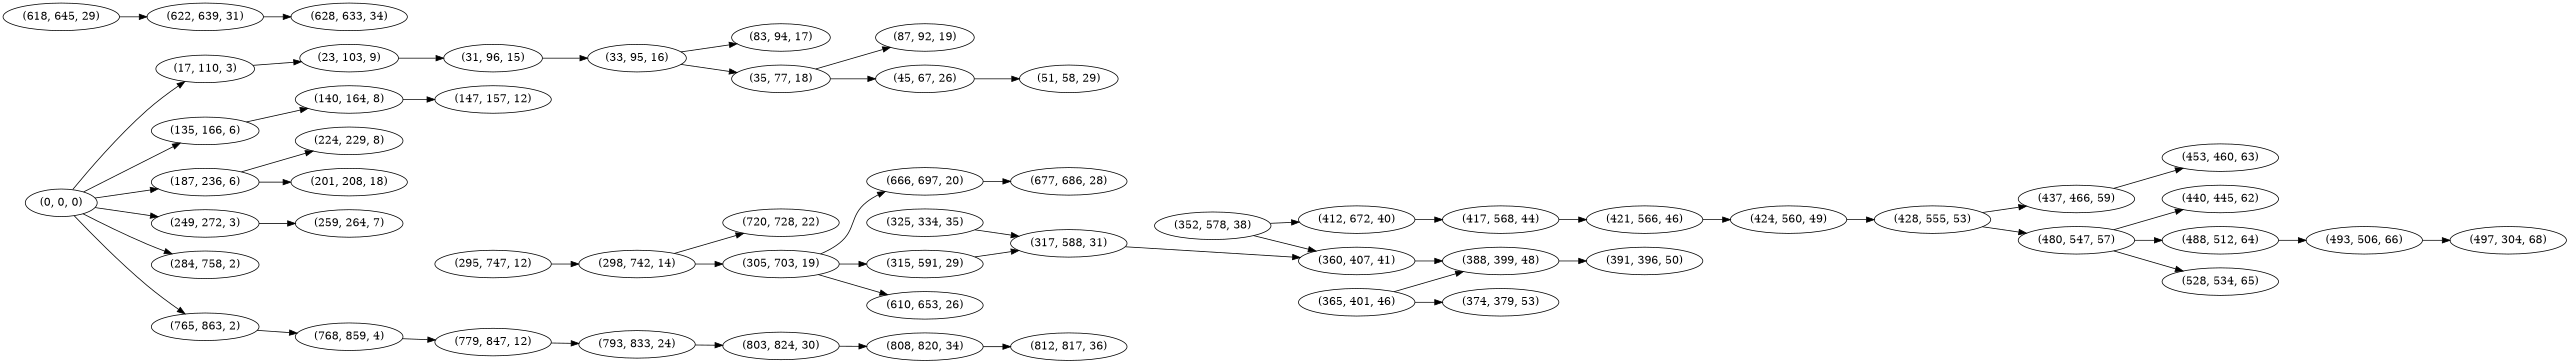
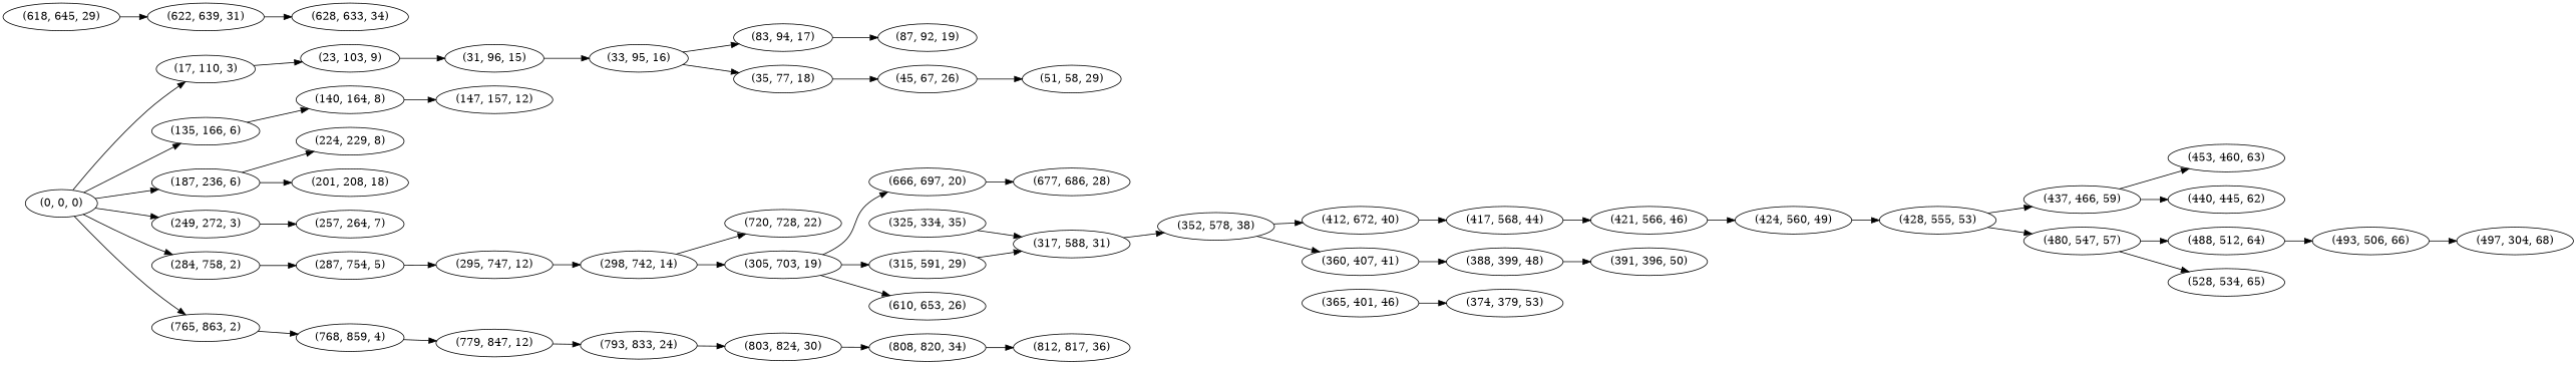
  digraph {
    rankdir=LR
    "(0, 0, 0)"
    "(17, 110, 3)"
    "(135, 166, 6)"
    "(187, 236, 6)"
    "(249, 272, 3)"
    "(284, 758, 2)"
    "(765, 863, 2)"
    "(23, 103, 9)"
    "(140, 164, 8)"
    "(201, 208, 18)"
    "(224, 229, 8)"
-   "(259, 264, 7)"
+   "(259, 264, 7)" [label="(257, 264, 7)"]
+   "(287, 754, 5)"
    "(768, 859, 4)"
    "(31, 96, 15)"
    "(33, 95, 16)"
    "(35, 77, 18)"
    "(83, 94, 17)"
    "(45, 67, 26)"
    "(87, 92, 19)"
    "(51, 58, 29)"
    "(147, 157, 12)"
    "(295, 747, 12)"
    "(298, 742, 14)"
    "(305, 703, 19)"
    "(720, 728, 22)"
    "(315, 591, 29)"
    "(610, 653, 26)"
    "(666, 697, 20)"
    "(317, 588, 31)"
    "(677, 686, 28)"
    "(352, 578, 38)"
    "(325, 334, 35)"
    "(360, 407, 41)"
    n35 [label="(412, 672, 40)"]
    "(388, 399, 48)"
    "(417, 568, 44)"
    "(365, 401, 46)"
    "(374, 379, 53)"
    "(391, 396, 50)"
    "(421, 566, 46)"
    "(424, 560, 49)"
    "(428, 555, 53)"
    "(437, 466, 59)"
    "(480, 547, 57)"
    "(440, 445, 62)"
    "(453, 460, 63)"
    "(488, 512, 64)"
    "(528, 534, 65)"
    "(493, 506, 66)"
    n51 [label="(497, 304, 68)"]
    "(618, 645, 29)"
    "(622, 639, 31)"
    "(628, 633, 34)"
    "(779, 847, 12)"
    "(793, 833, 24)"
    "(803, 824, 30)"
    "(808, 820, 34)"
    "(812, 817, 36)"
    "(0, 0, 0)" -> "(17, 110, 3)"
    "(0, 0, 0)" -> "(135, 166, 6)"
    "(0, 0, 0)" -> "(187, 236, 6)"
    "(0, 0, 0)" -> "(249, 272, 3)"
    "(0, 0, 0)" -> "(284, 758, 2)"
    "(0, 0, 0)" -> "(765, 863, 2)"
    "(17, 110, 3)" -> "(23, 103, 9)"
    "(135, 166, 6)" -> "(140, 164, 8)"
    "(187, 236, 6)" -> "(201, 208, 18)"
    "(187, 236, 6)" -> "(224, 229, 8)"
    "(249, 272, 3)" -> "(259, 264, 7)"
+   "(284, 758, 2)" -> "(287, 754, 5)"
    "(765, 863, 2)" -> "(768, 859, 4)"
    "(23, 103, 9)" -> "(31, 96, 15)"
    "(140, 164, 8)" -> "(147, 157, 12)"
+   "(287, 754, 5)" -> "(295, 747, 12)"
    "(768, 859, 4)" -> "(779, 847, 12)"
    "(31, 96, 15)" -> "(33, 95, 16)"
    "(33, 95, 16)" -> "(35, 77, 18)"
    "(33, 95, 16)" -> "(83, 94, 17)"
    "(35, 77, 18)" -> "(45, 67, 26)"
-   "(35, 77, 18)" -> "(87, 92, 19)"
+   "(83, 94, 17)" -> "(87, 92, 19)"
    "(45, 67, 26)" -> "(51, 58, 29)"
    "(295, 747, 12)" -> "(298, 742, 14)"
    "(298, 742, 14)" -> "(305, 703, 19)"
    "(298, 742, 14)" -> "(720, 728, 22)"
    "(305, 703, 19)" -> "(315, 591, 29)"
    "(305, 703, 19)" -> "(610, 653, 26)"
    "(305, 703, 19)" -> "(666, 697, 20)"
    "(315, 591, 29)" -> "(317, 588, 31)"
    "(666, 697, 20)" -> "(677, 686, 28)"
-   "(317, 588, 31)" -> "(360, 407, 41)"
+   "(317, 588, 31)" -> "(352, 578, 38)"
    "(352, 578, 38)" -> "(360, 407, 41)"
    "(352, 578, 38)" -> n35
    "(325, 334, 35)" -> "(317, 588, 31)"
    "(360, 407, 41)" -> "(388, 399, 48)"
    n35 -> "(417, 568, 44)"
    "(388, 399, 48)" -> "(391, 396, 50)"
    "(417, 568, 44)" -> "(421, 566, 46)"
-   "(365, 401, 46)" -> "(388, 399, 48)"
    "(365, 401, 46)" -> "(374, 379, 53)"
    "(421, 566, 46)" -> "(424, 560, 49)"
    "(424, 560, 49)" -> "(428, 555, 53)"
    "(428, 555, 53)" -> "(437, 466, 59)"
    "(428, 555, 53)" -> "(480, 547, 57)"
-   "(480, 547, 57)" -> "(440, 445, 62)"
+   "(437, 466, 59)" -> "(440, 445, 62)"
    "(437, 466, 59)" -> "(453, 460, 63)"
    "(480, 547, 57)" -> "(488, 512, 64)"
    "(480, 547, 57)" -> "(528, 534, 65)"
    "(488, 512, 64)" -> "(493, 506, 66)"
    "(493, 506, 66)" -> n51
    "(618, 645, 29)" -> "(622, 639, 31)"
    "(622, 639, 31)" -> "(628, 633, 34)"
    "(779, 847, 12)" -> "(793, 833, 24)"
    "(793, 833, 24)" -> "(803, 824, 30)"
    "(803, 824, 30)" -> "(808, 820, 34)"
    "(808, 820, 34)" -> "(812, 817, 36)"
  }
